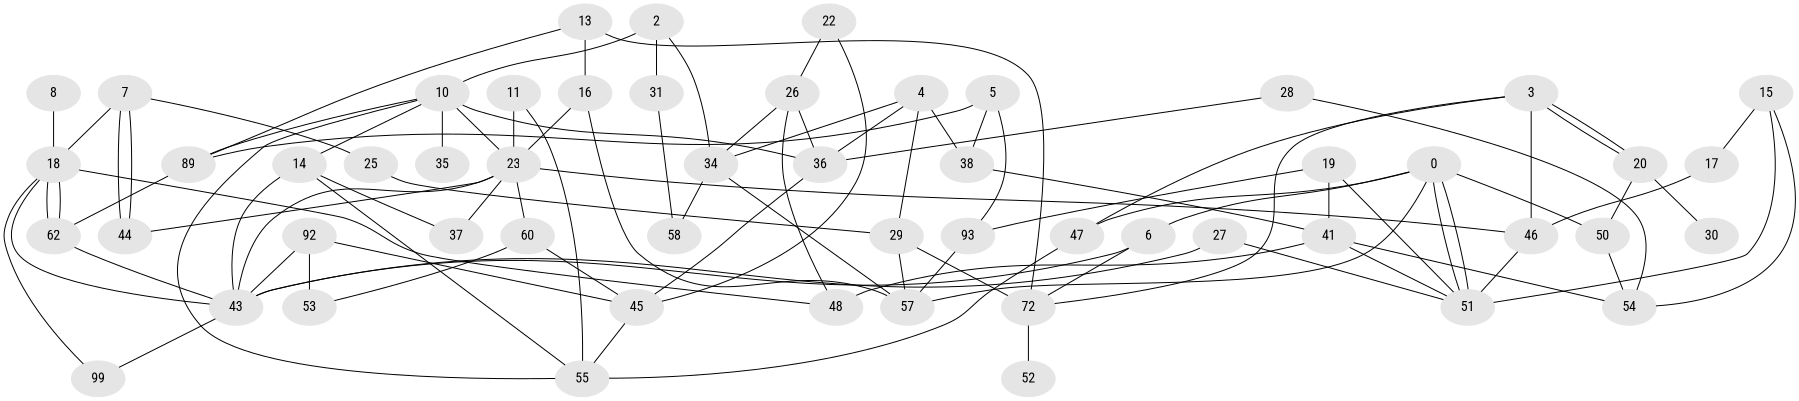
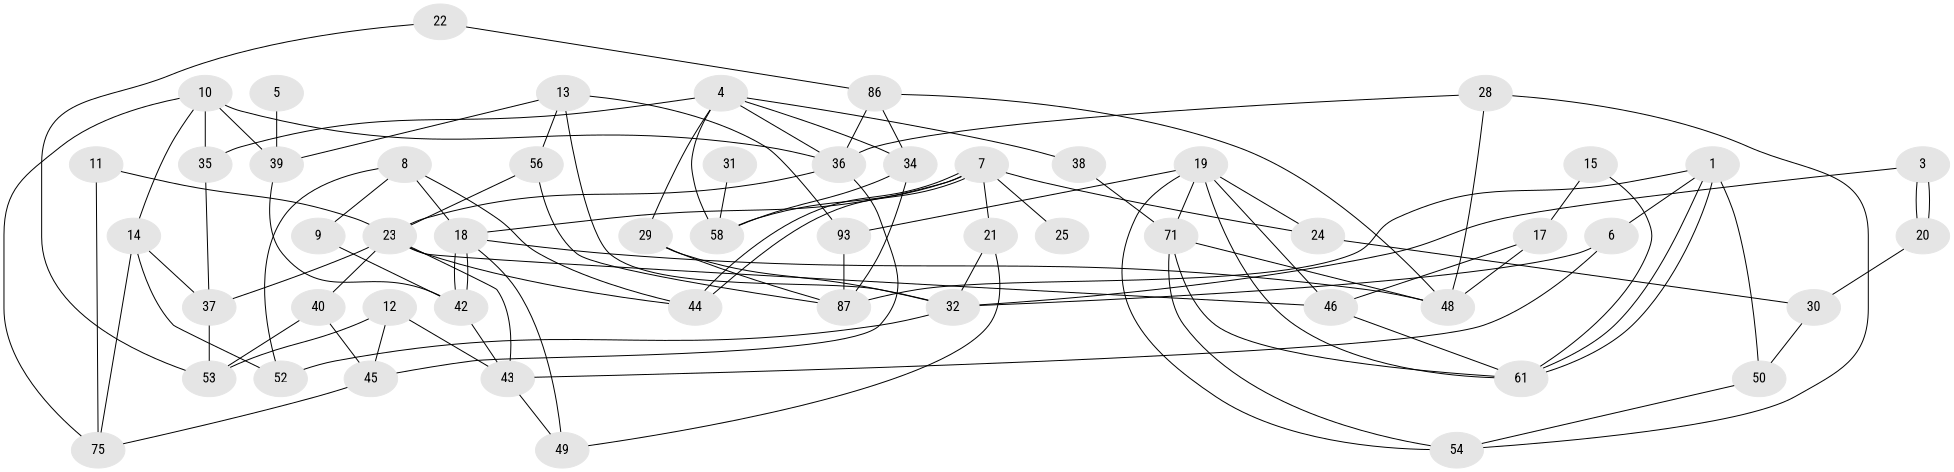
  graph {
    fontname="Roboto Condensed"
    node [color=gray90 fontname="Roboto Condensed" style=filled]
    edge [fontname="Roboto Condensed"]
-   1 [label=0]
+   1
    6
-   47
    50
-   51
-   57
-   32 [label=72]
+   51 [label=61]
+   57 [label=87]
+   32
    43
-   55
+   55 [label=75]
    54
-   2
    10
    31
    34
    35
    36
-   39 [label=89]
+   39
    14
    23
    58
    3
    20
    30
    52
    4
    29
    38
    37
    45
-   41
+   41 [label=71]
    5
-   42 [label=62]
-   49 [label=99]
+   42
+   49
    7
    18
+   21
+   24
    25
    44
    48
    8
+   9
    46
-   40 [label=60]
+   40
    11
-   12 [label=92]
+   12
    53
    13
-   16
+   16 [label=56]
    n50 [label=93]
    15
    17
    19
    22
-   26
-   27
+   26 [label=86]
    28
    1 -- 6
-   1 -- 47
    1 -- 50
    1 -- 51
    1 -- 51
    1 -- 57
    6 -- 32
    6 -- 43
-   47 -- 55
    50 -- 54
    32 -- 52
    43 -- 49
-   2 -- 10
-   2 -- 31
-   2 -- 34
    10 -- 55
    10 -- 35
    10 -- 36
    10 -- 39
    10 -- 14
-   10 -- 23
+   36 -- 23
    31 -- 58
    34 -- 57
    34 -- 58
+   35 -- 37
    36 -- 45
    39 -- 42
    14 -- 55
-   14 -- 43
+   14 -- 52
    14 -- 37
    23 -- 43
    23 -- 37
    23 -- 44
    23 -- 46
    23 -- 40
-   3 -- 47
    3 -- 32
    3 -- 20
    3 -- 20
    20 -- 30
-   20 -- 50
+   30 -- 50
    4 -- 34
+   4 -- 35
    4 -- 36
+   4 -- 58
    4 -- 29
    4 -- 38
    29 -- 57
    29 -- 32
    38 -- 41
+   37 -- 53
    45 -- 55
    41 -- 51
    41 -- 54
    41 -- 48
    5 -- 39
-   5 -- 38
    42 -- 43
+   7 -- 58
    7 -- 18
+   7 -- 21
+   7 -- 24
    7 -- 25
    7 -- 44
    7 -- 44
-   18 -- 43
    18 -- 42
    18 -- 42
    18 -- 49
    18 -- 48
-   25 -- 29
+   21 -- 32
+   21 -- 49
+   24 -- 30
+   8 -- 52
    8 -- 18
+   8 -- 44
+   8 -- 9
+   9 -- 42
    46 -- 51
    40 -- 45
    40 -- 53
    11 -- 55
    11 -- 23
    12 -- 43
    12 -- 45
    12 -- 53
    13 -- 32
    13 -- 39
    13 -- 16
-   5 -- n50
+   13 -- n50
    16 -- 57
    16 -- 23
    n50 -- 57
    15 -- 51
-   15 -- 54
+   19 -- 54
    15 -- 17
+   17 -- 48
    17 -- 46
    19 -- 51
    19 -- 41
-   3 -- 46
+   19 -- 24
+   19 -- 46
    19 -- n50
-   22 -- 45
+   22 -- 53
    22 -- 26
    26 -- 34
    26 -- 36
    26 -- 48
-   27 -- 51
-   27 -- 43
    28 -- 54
    28 -- 36
+   28 -- 48
  }
